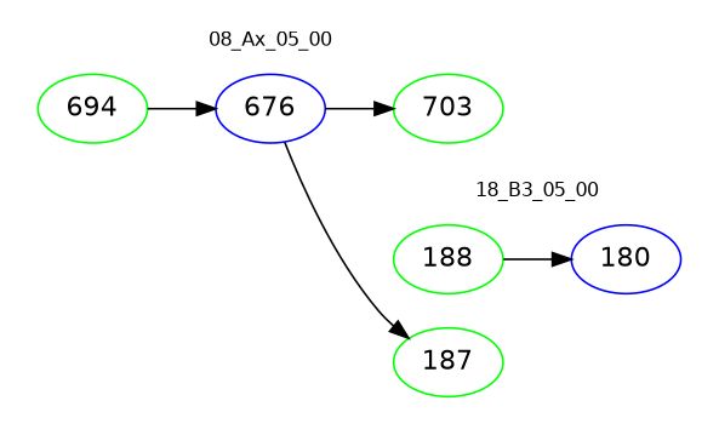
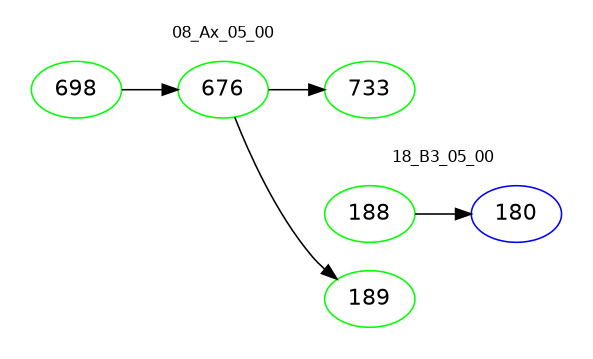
  digraph {
    fontname="DejaVu Sans"
    rankdir=LR
    node [color=green fontname="DejaVu Sans"]
    edge [color=black fontname="DejaVu Sans"]
-   n1 [label=694]
-   n2 [color=blue label=676]
-   n3 [label=703]
+   n1 [label=698]
+   n2 [label=676]
+   n3 [label=733]
    n4 [label=188]
    n5 [color=blue label=180]
-   n6 [label=187]
+   n6 [label=189]
    subgraph cluster_1 {
      color=white
      fontsize=10
      label="08_Ax_05_00"
      n1
      n2
      n3
    }
    subgraph cluster_2 {
      color=white
      fontsize=10
      label="18_B3_05_00"
      n4
      n5
      n6
    }
    n1 -> n2
    n2 -> n3
    n2 -> n6
    n4 -> n5
  }
